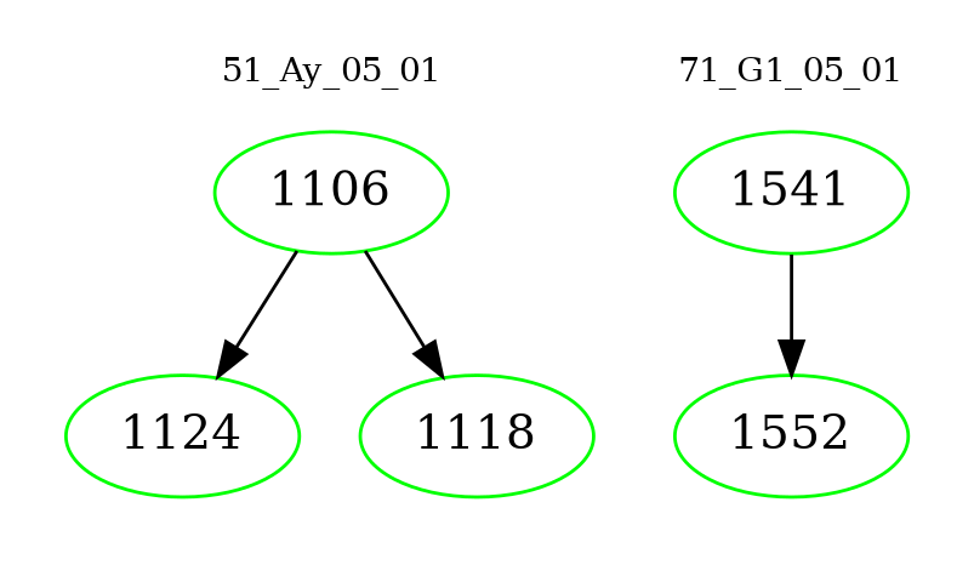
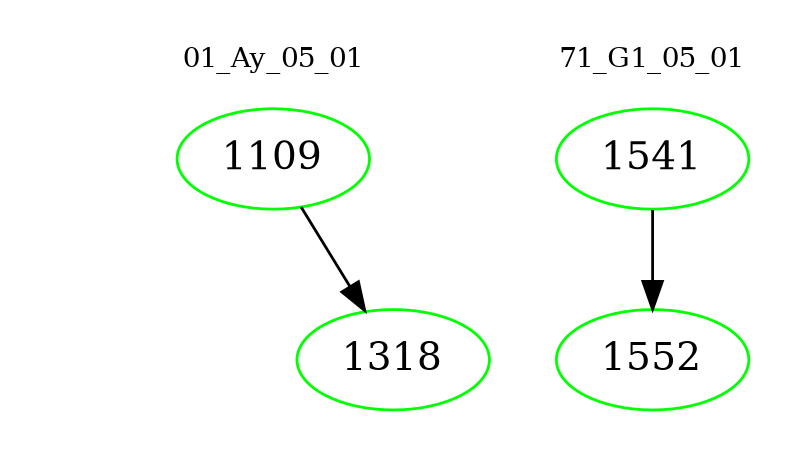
  digraph {
    node [color=green]
    edge [color=black]
-   n1 [label=1106]
-   n2 [label=1124]
-   n3 [label=1118]
+   n1 [label=1109]
+   n3 [label=1318]
    n4 [label=1541]
    n5 [label=1552]
    subgraph cluster_1 {
      color=white
      fontsize=10
-     label="51_Ay_05_01"
+     label="01_Ay_05_01"
      n1
-     n2
      n3
    }
    subgraph cluster_2 {
      color=white
      fontsize=10
      label="71_G1_05_01"
      n4
      n5
    }
-   n1 -> n2
    n1 -> n3
    n4 -> n5
  }
